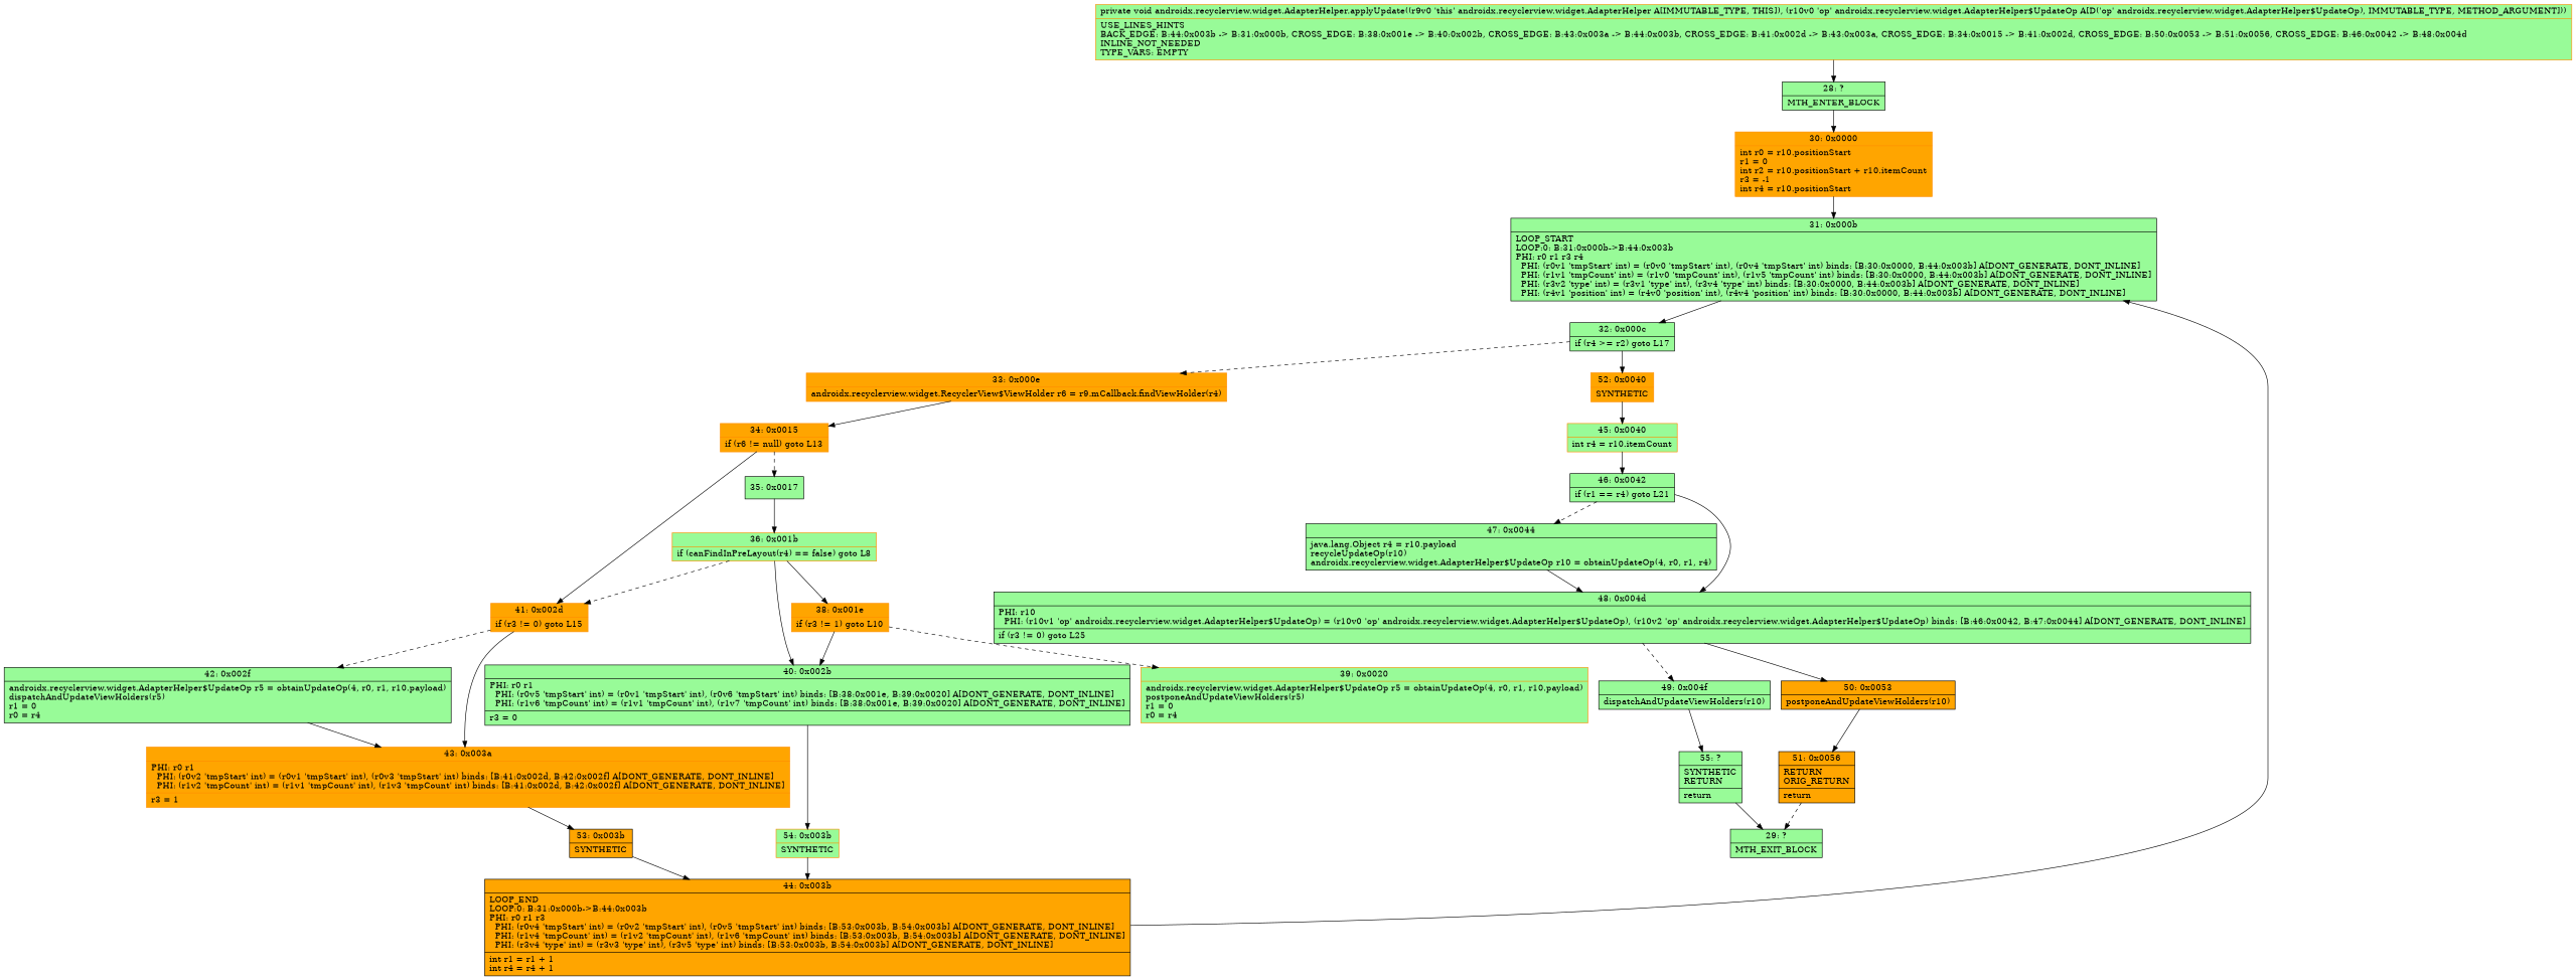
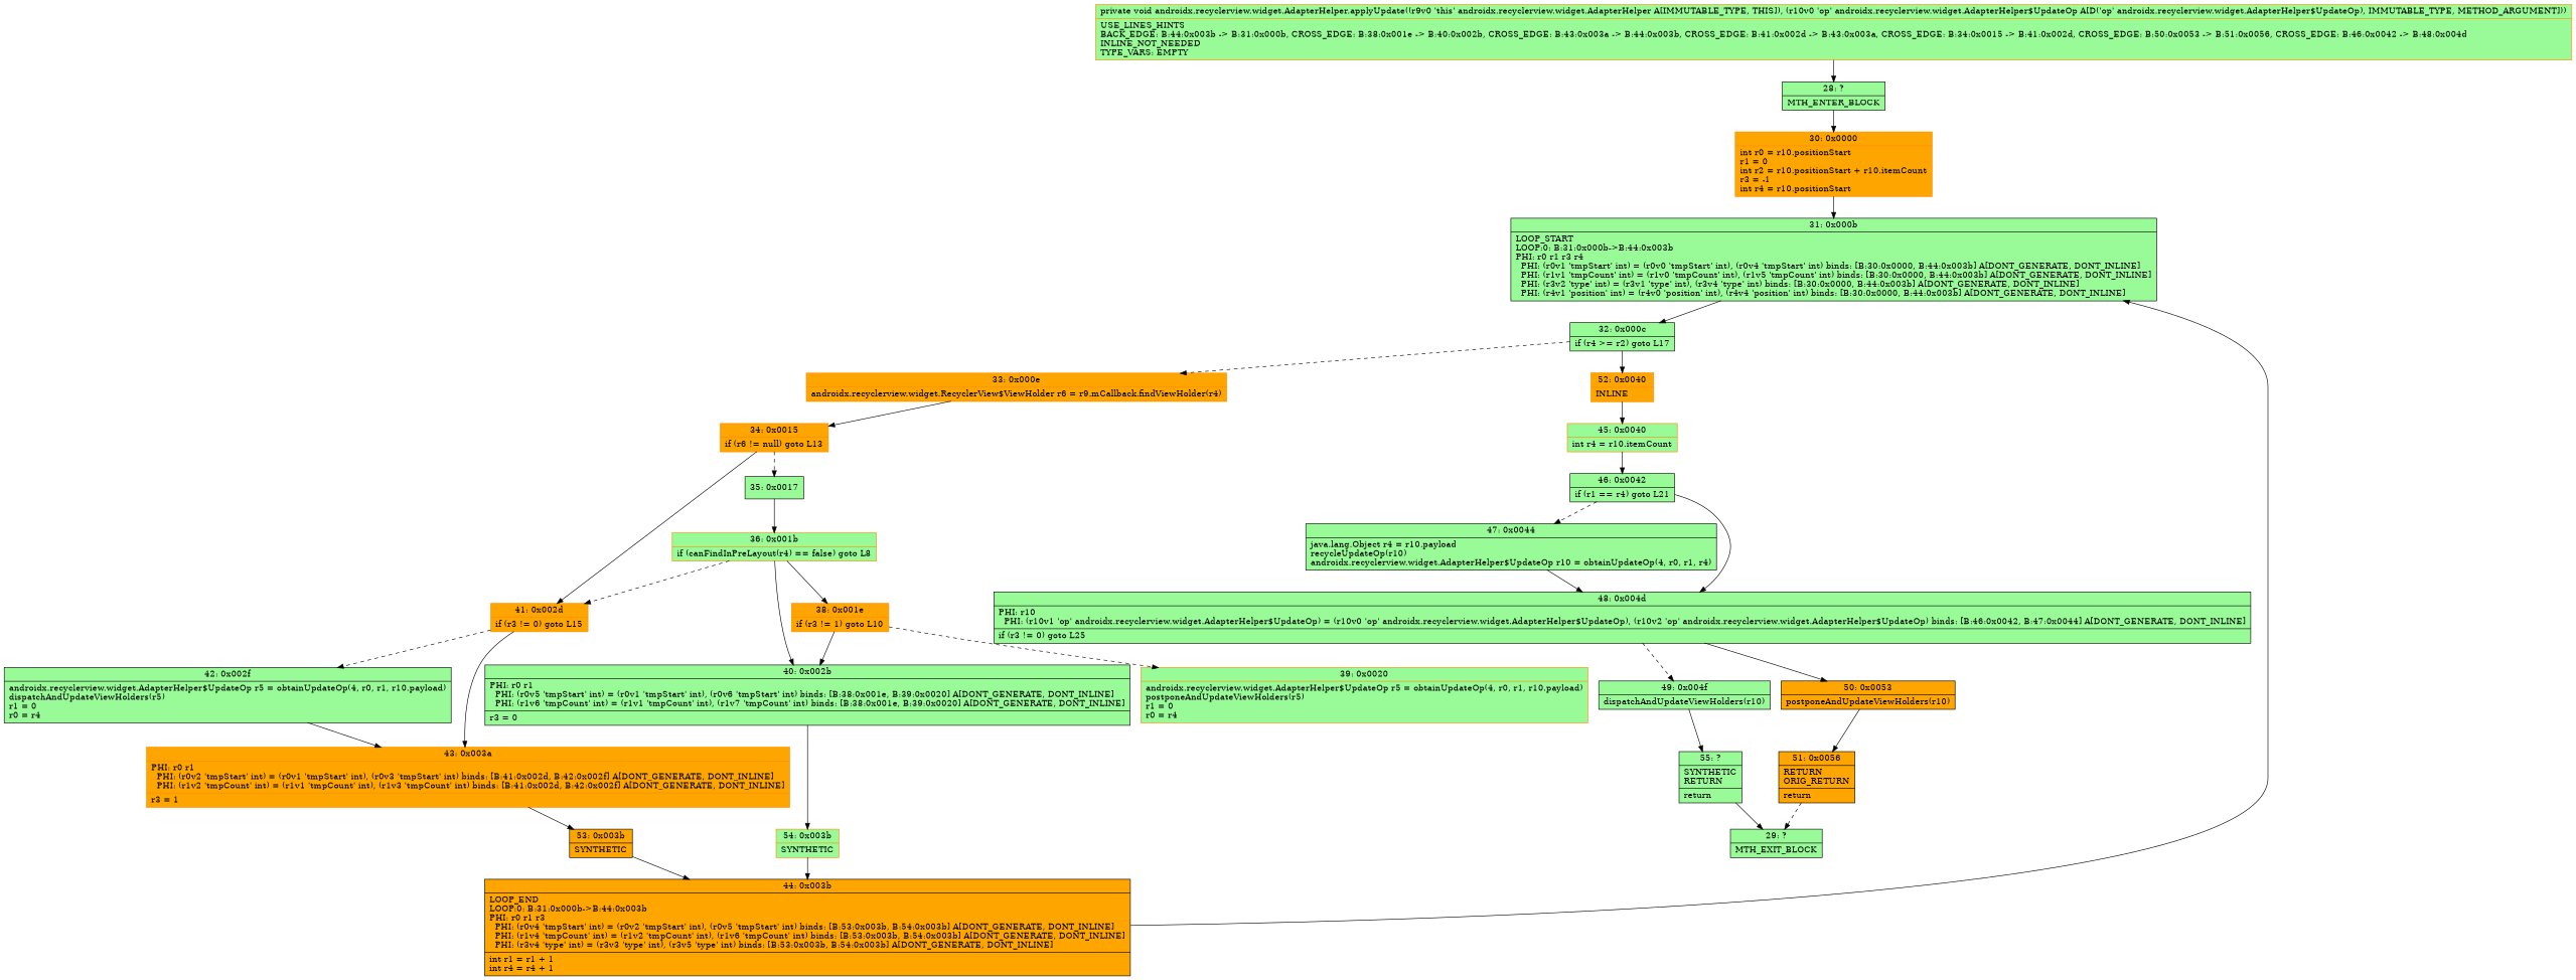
  digraph {
    node [color=black fillcolor=palegreen shape=record style=filled]
    n1 [label="{28\:\ ?|MTH_ENTER_BLOCK\l}"]
    n2 [color=darkorange fillcolor=orange label="{30\:\ 0x0000|int r0 = r10.positionStart\lr1 = 0\lint r2 = r10.positionStart + r10.itemCount\lr3 = \-1\lint r4 = r10.positionStart\l}"]
    n3 [label="{31\:\ 0x000b|LOOP_START\lLOOP:0: B:31:0x000b\-\>B:44:0x003b\lPHI: r0 r1 r3 r4 \l  PHI: (r0v1 'tmpStart' int) = (r0v0 'tmpStart' int), (r0v4 'tmpStart' int) binds: [B:30:0x0000, B:44:0x003b] A[DONT_GENERATE, DONT_INLINE]\l  PHI: (r1v1 'tmpCount' int) = (r1v0 'tmpCount' int), (r1v5 'tmpCount' int) binds: [B:30:0x0000, B:44:0x003b] A[DONT_GENERATE, DONT_INLINE]\l  PHI: (r3v2 'type' int) = (r3v1 'type' int), (r3v4 'type' int) binds: [B:30:0x0000, B:44:0x003b] A[DONT_GENERATE, DONT_INLINE]\l  PHI: (r4v1 'position' int) = (r4v0 'position' int), (r4v4 'position' int) binds: [B:30:0x0000, B:44:0x003b] A[DONT_GENERATE, DONT_INLINE]\l}"]
    n4 [label="{32\:\ 0x000c|if (r4 \>= r2) goto L17\l}"]
    n5 [color=darkorange fillcolor=orange label="{33\:\ 0x000e|androidx.recyclerview.widget.RecyclerView$ViewHolder r6 = r9.mCallback.findViewHolder(r4)\l}"]
-   n6 [color=darkorange fillcolor=orange label="{52\:\ 0x0040|SYNTHETIC\l}"]
+   n6 [color=darkorange fillcolor=orange label="{52\:\ 0x0040|INLINE\l}"]
    n7 [color=darkorange fillcolor=orange label="{34\:\ 0x0015|if (r6 != null) goto L13\l}"]
    n8 [color=darkorange label="{45\:\ 0x0040|int r4 = r10.itemCount\l}"]
    n9 [label="{35\:\ 0x0017}"]
    n10 [color=darkorange fillcolor=orange label="{41\:\ 0x002d|if (r3 != 0) goto L15\l}"]
    n11 [color=darkorange label="{36\:\ 0x001b|if (canFindInPreLayout(r4) == false) goto L8\l}"]
    n12 [label="{42\:\ 0x002f|androidx.recyclerview.widget.AdapterHelper$UpdateOp r5 = obtainUpdateOp(4, r0, r1, r10.payload)\ldispatchAndUpdateViewHolders(r5)\lr1 = 0\lr0 = r4\l}"]
    n13 [color=darkorange fillcolor=orange label="{43\:\ 0x003a|PHI: r0 r1 \l  PHI: (r0v2 'tmpStart' int) = (r0v1 'tmpStart' int), (r0v3 'tmpStart' int) binds: [B:41:0x002d, B:42:0x002f] A[DONT_GENERATE, DONT_INLINE]\l  PHI: (r1v2 'tmpCount' int) = (r1v1 'tmpCount' int), (r1v3 'tmpCount' int) binds: [B:41:0x002d, B:42:0x002f] A[DONT_GENERATE, DONT_INLINE]\l|r3 = 1\l}"]
    n14 [color=darkorange fillcolor=orange label="{38\:\ 0x001e|if (r3 != 1) goto L10\l}"]
    n15 [label="{40\:\ 0x002b|PHI: r0 r1 \l  PHI: (r0v5 'tmpStart' int) = (r0v1 'tmpStart' int), (r0v6 'tmpStart' int) binds: [B:38:0x001e, B:39:0x0020] A[DONT_GENERATE, DONT_INLINE]\l  PHI: (r1v6 'tmpCount' int) = (r1v1 'tmpCount' int), (r1v7 'tmpCount' int) binds: [B:38:0x001e, B:39:0x0020] A[DONT_GENERATE, DONT_INLINE]\l|r3 = 0\l}"]
    n16 [color=darkorange label="{39\:\ 0x0020|androidx.recyclerview.widget.AdapterHelper$UpdateOp r5 = obtainUpdateOp(4, r0, r1, r10.payload)\lpostponeAndUpdateViewHolders(r5)\lr1 = 0\lr0 = r4\l}"]
    n17 [color=darkorange label="{54\:\ 0x003b|SYNTHETIC\l}"]
    n18 [fillcolor=orange label="{44\:\ 0x003b|LOOP_END\lLOOP:0: B:31:0x000b\-\>B:44:0x003b\lPHI: r0 r1 r3 \l  PHI: (r0v4 'tmpStart' int) = (r0v2 'tmpStart' int), (r0v5 'tmpStart' int) binds: [B:53:0x003b, B:54:0x003b] A[DONT_GENERATE, DONT_INLINE]\l  PHI: (r1v4 'tmpCount' int) = (r1v2 'tmpCount' int), (r1v6 'tmpCount' int) binds: [B:53:0x003b, B:54:0x003b] A[DONT_GENERATE, DONT_INLINE]\l  PHI: (r3v4 'type' int) = (r3v3 'type' int), (r3v5 'type' int) binds: [B:53:0x003b, B:54:0x003b] A[DONT_GENERATE, DONT_INLINE]\l|int r1 = r1 + 1\lint r4 = r4 + 1\l}"]
    n19 [fillcolor=orange label="{53\:\ 0x003b|SYNTHETIC\l}"]
    n20 [label="{46\:\ 0x0042|if (r1 == r4) goto L21\l}"]
    n21 [label="{47\:\ 0x0044|java.lang.Object r4 = r10.payload\lrecycleUpdateOp(r10)\landroidx.recyclerview.widget.AdapterHelper$UpdateOp r10 = obtainUpdateOp(4, r0, r1, r4)\l}"]
    n22 [label="{48\:\ 0x004d|PHI: r10 \l  PHI: (r10v1 'op' androidx.recyclerview.widget.AdapterHelper$UpdateOp) = (r10v0 'op' androidx.recyclerview.widget.AdapterHelper$UpdateOp), (r10v2 'op' androidx.recyclerview.widget.AdapterHelper$UpdateOp) binds: [B:46:0x0042, B:47:0x0044] A[DONT_GENERATE, DONT_INLINE]\l|if (r3 != 0) goto L25\l}"]
    n23 [label="{49\:\ 0x004f|dispatchAndUpdateViewHolders(r10)\l}"]
    n24 [fillcolor=orange label="{50\:\ 0x0053|postponeAndUpdateViewHolders(r10)\l}"]
    n25 [label="{55\:\ ?|SYNTHETIC\lRETURN\l|return\l}"]
    n26 [fillcolor=orange label="{51\:\ 0x0056|RETURN\lORIG_RETURN\l|return\l}"]
    n27 [label="{29\:\ ?|MTH_EXIT_BLOCK\l}"]
    n28 [color=darkorange label="{private void androidx.recyclerview.widget.AdapterHelper.applyUpdate((r9v0 'this' androidx.recyclerview.widget.AdapterHelper A[IMMUTABLE_TYPE, THIS]), (r10v0 'op' androidx.recyclerview.widget.AdapterHelper$UpdateOp A[D('op' androidx.recyclerview.widget.AdapterHelper$UpdateOp), IMMUTABLE_TYPE, METHOD_ARGUMENT]))  | USE_LINES_HINTS\lBACK_EDGE: B:44:0x003b \-\> B:31:0x000b, CROSS_EDGE: B:38:0x001e \-\> B:40:0x002b, CROSS_EDGE: B:43:0x003a \-\> B:44:0x003b, CROSS_EDGE: B:41:0x002d \-\> B:43:0x003a, CROSS_EDGE: B:34:0x0015 \-\> B:41:0x002d, CROSS_EDGE: B:50:0x0053 \-\> B:51:0x0056, CROSS_EDGE: B:46:0x0042 \-\> B:48:0x004d\lINLINE_NOT_NEEDED\lTYPE_VARS: EMPTY\l}"]
    n1 -> n2
    n2 -> n3
    n3 -> n4
    n4 -> n5 [style=dashed]
    n4 -> n6
    n5 -> n7
    n6 -> n8
    n7 -> n9 [style=dashed]
    n7 -> n10
    n8 -> n20
    n9 -> n11
    n10 -> n12 [style=dashed]
    n10 -> n13
    n11 -> n10 [style=dashed]
    n11 -> n14
    n11 -> n15
    n12 -> n13
    n13 -> n19
    n14 -> n15
    n14 -> n16 [style=dashed]
    n15 -> n17
    n17 -> n18
    n18 -> n3
    n19 -> n18
    n20 -> n21 [style=dashed]
    n20 -> n22
    n21 -> n22
    n22 -> n23 [style=dashed]
    n22 -> n24
    n23 -> n25
    n24 -> n26
    n25 -> n27
    n26 -> n27 [style=dashed]
    n28 -> n1
  }
